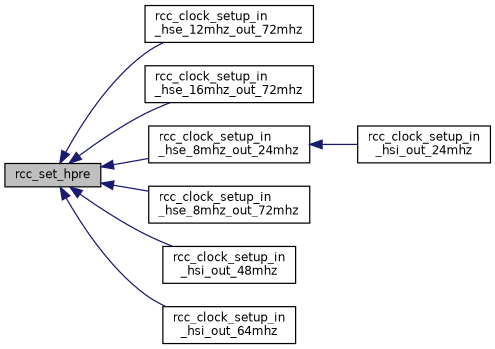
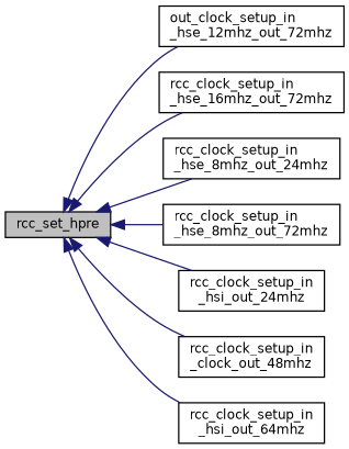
  digraph {
    rankdir=LR
    node [color=black fillcolor=white fontname=Helvetica fontsize=10 shape=record style=filled]
    edge [color=midnightblue dir=back fontname=Helvetica fontsize=10 labelfontname=Helvetica labelfontsize=10 style=solid]
    n1 [fillcolor=grey75 fontcolor=black height=0.2 label=rcc_set_hpre width=0.4]
-   n2 [height=0.2 label="rcc_clock_setup_in\l_hse_12mhz_out_72mhz" width=0.4]
+   n2 [height=0.2 label="out_clock_setup_in\l_hse_12mhz_out_72mhz" width=0.4]
    n3 [height=0.2 label="rcc_clock_setup_in\l_hse_16mhz_out_72mhz" width=0.4]
    n4 [height=0.2 label="rcc_clock_setup_in\l_hse_8mhz_out_24mhz" width=0.4]
    n5 [height=0.2 label="rcc_clock_setup_in\l_hse_8mhz_out_72mhz" width=0.4]
    n6 [height=0.2 label="rcc_clock_setup_in\l_hsi_out_24mhz" width=0.4]
-   n7 [height=0.2 label="rcc_clock_setup_in\l_hsi_out_48mhz" width=0.4]
+   n7 [height=0.2 label="rcc_clock_setup_in\l_clock_out_48mhz" width=0.4]
    n8 [height=0.2 label="rcc_clock_setup_in\l_hsi_out_64mhz" width=0.4]
    n1 -> n2
    n1 -> n3
    n1 -> n4
    n1 -> n5
-   n4 -> n6
+   n1 -> n6
    n1 -> n7
    n1 -> n8
  }
